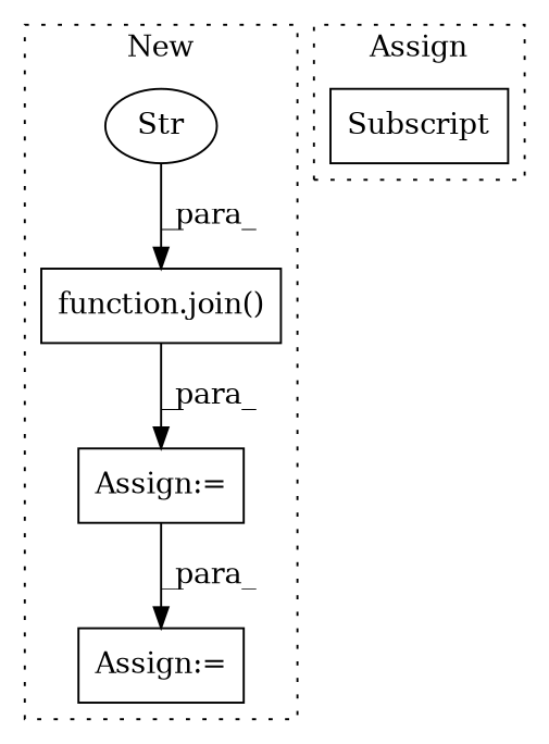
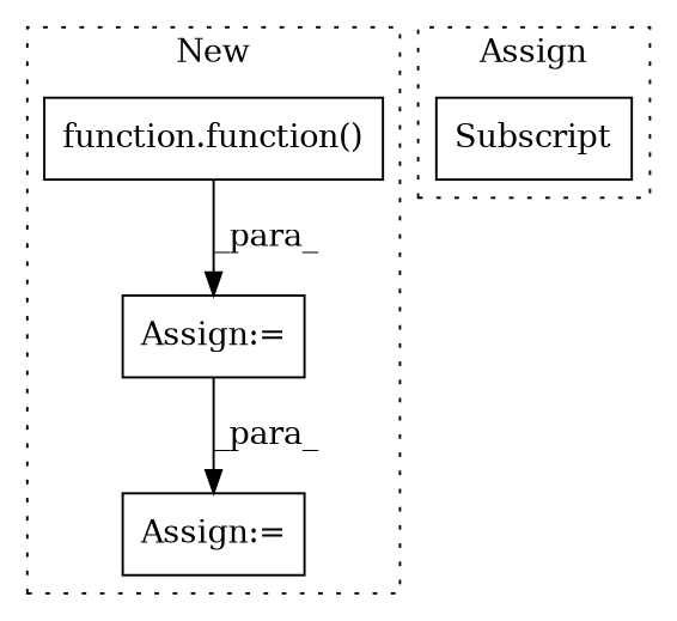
  digraph {
    fontname="DejaVu Serif"
    node [a=68 fontname="DejaVu Serif" l=3 shape=box]
    edge [fontname="DejaVu Serif"]
-   n1 [a=75 l="5,1" label="function.join()" s="3432,3471"]
-   n2 [a=66 l=13 label=Str s=3458 shape=ellipse]
+   n1 [a=75 l="5,1" label="function.function()" s="3432,3471"]
    n3 [label="Assign:=" s=3890]
    n4 [label="Assign:=" s=3429]
    n5 [a=63 l="13,0" label=Subscript s="3746,0"]
    subgraph cluster_1 {
      label=New
      style=dotted
      n1
-     n2
      n3
      n4
    }
    subgraph cluster_2 {
      label=Assign
      style=dotted
      n5
    }
    n1 -> n4 [label=_para_]
-   n2 -> n1 [label=_para_]
    n4 -> n3 [label=_para_]
  }
